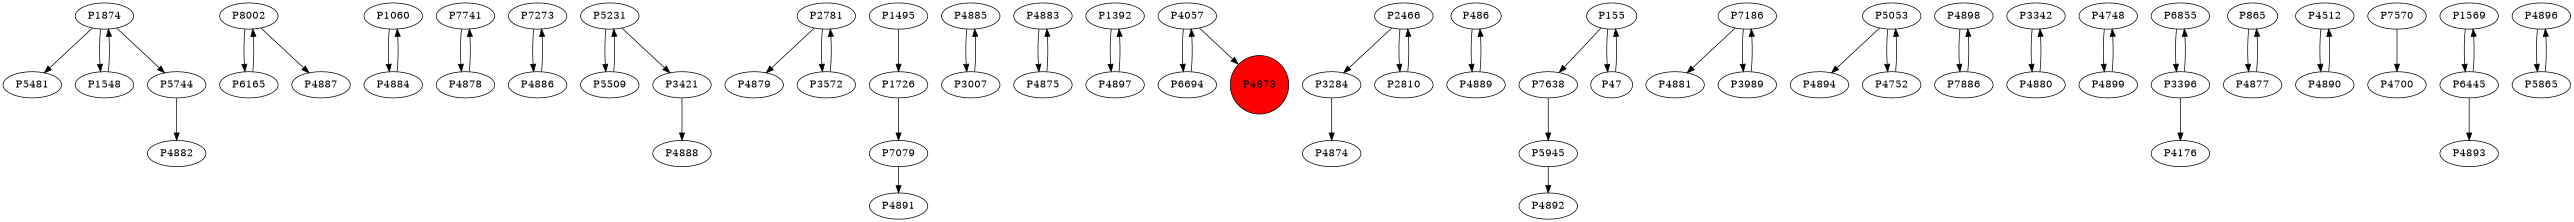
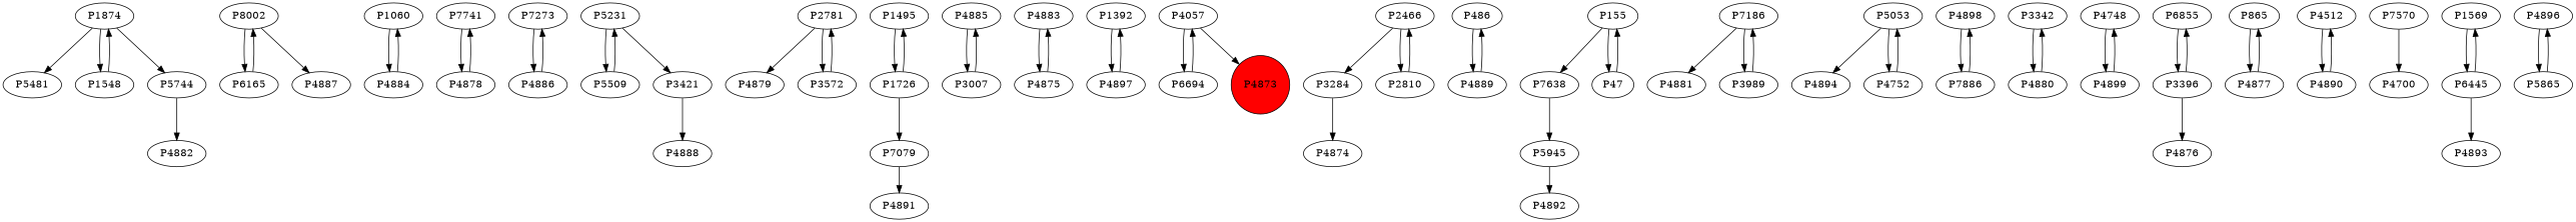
  digraph {
    P1874
    P5481
    P1548
    P5744
    P4882
    P8002
    P6165
    P4887
    P1060
    P4884
    P7741
    P4878
    P7273
    P4886
    P5231
    P5509
    P3421
    P4888
    P2781
    P4879
    n21 [label=P3572]
    P1495
    P1726
    P7079
    P4891
    P4885
    P3007
    P4883
    P4875
    P1392
    P4897
    P4057
    P6694
    P4873 [fillcolor=red shape=circle style=filled]
    P2466
    P3284
    P2810
    P4874
    P486
    P4889
    P7638
    P5945
    P4892
    P7186
    P4881
    P3989
    P5053
    P4894
    n49 [label=P4752]
    P4898
    P7886
    P3342
    P4880
    P155
    P47
    P4748
    P4899
    P6855
    P3396
-   P4876 [label=P4176]
+   P4876
    P865
    P4877
    P4512
    P4890
    n65 [label=P4700]
    P7570
    P1569
    P6445
    P4893
    P4896
    P5865
    P1874 -> P5481
    P1874 -> P1548
    P1874 -> P5744
    P1548 -> P1874
    P5744 -> P4882
    P8002 -> P6165
    P8002 -> P4887
    P6165 -> P8002
    P1060 -> P4884
    P4884 -> P1060
    P7741 -> P4878
    P4878 -> P7741
    P7273 -> P4886
    P4886 -> P7273
    P5231 -> P5509
    P5231 -> P3421
    P5509 -> P5231
    P3421 -> P4888
    P2781 -> P4879
    P2781 -> n21
    n21 -> P2781
    P1495 -> P1726
+   P1726 -> P1495
    P1726 -> P7079
    P7079 -> P4891
    P4885 -> P3007
    P3007 -> P4885
    P4883 -> P4875
    P4875 -> P4883
    P1392 -> P4897
    P4897 -> P1392
    P4057 -> P6694
    P4057 -> P4873
    P6694 -> P4057
    P2466 -> P3284
    P2466 -> P2810
    P3284 -> P4874
    P2810 -> P2466
    P486 -> P4889
    P4889 -> P486
    P7638 -> P5945
    P5945 -> P4892
    P7186 -> P4881
    P7186 -> P3989
    P3989 -> P7186
    P5053 -> P4894
    P5053 -> n49
    n49 -> P5053
    P4898 -> P7886
    P7886 -> P4898
    P3342 -> P4880
    P4880 -> P3342
    P155 -> P7638
    P155 -> P47
    P47 -> P155
    P4748 -> P4899
    P4899 -> P4748
    P6855 -> P3396
    P3396 -> P6855
    P3396 -> P4876
    P865 -> P4877
    P4877 -> P865
    P4512 -> P4890
    P4890 -> P4512
    P7570 -> n65
    P1569 -> P6445
    P6445 -> P1569
    P6445 -> P4893
    P4896 -> P5865
    P5865 -> P4896
  }
